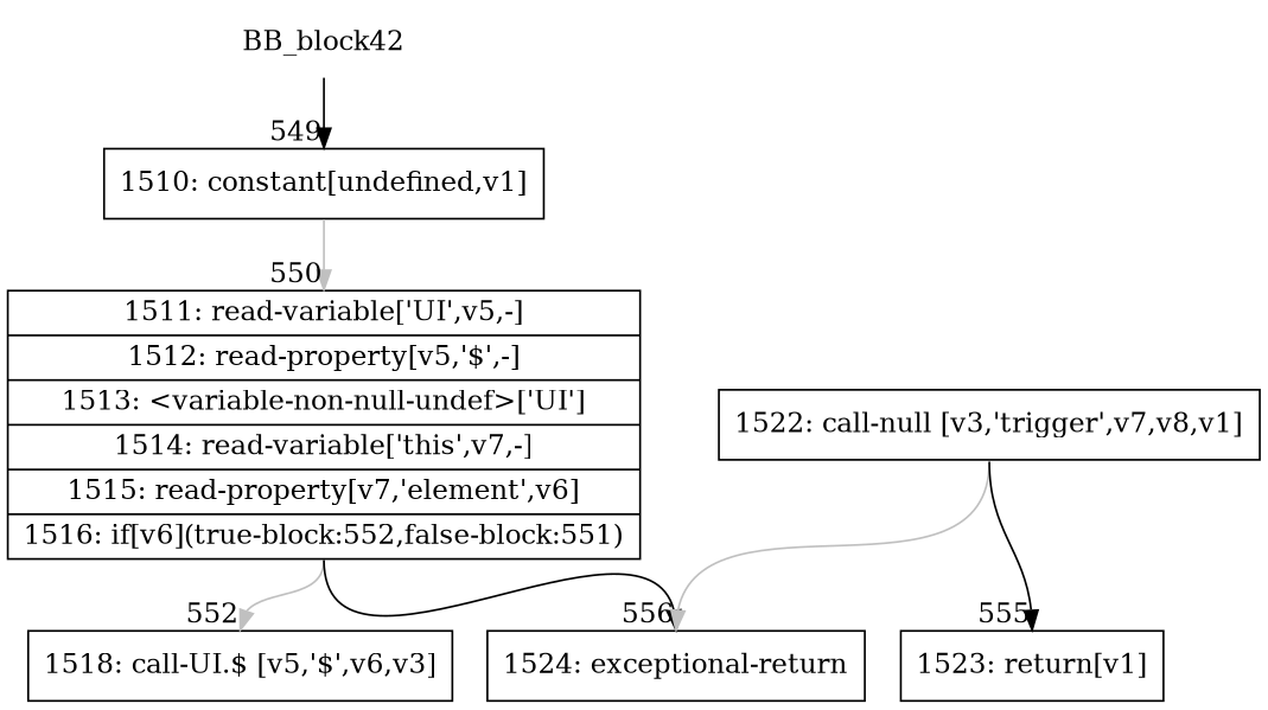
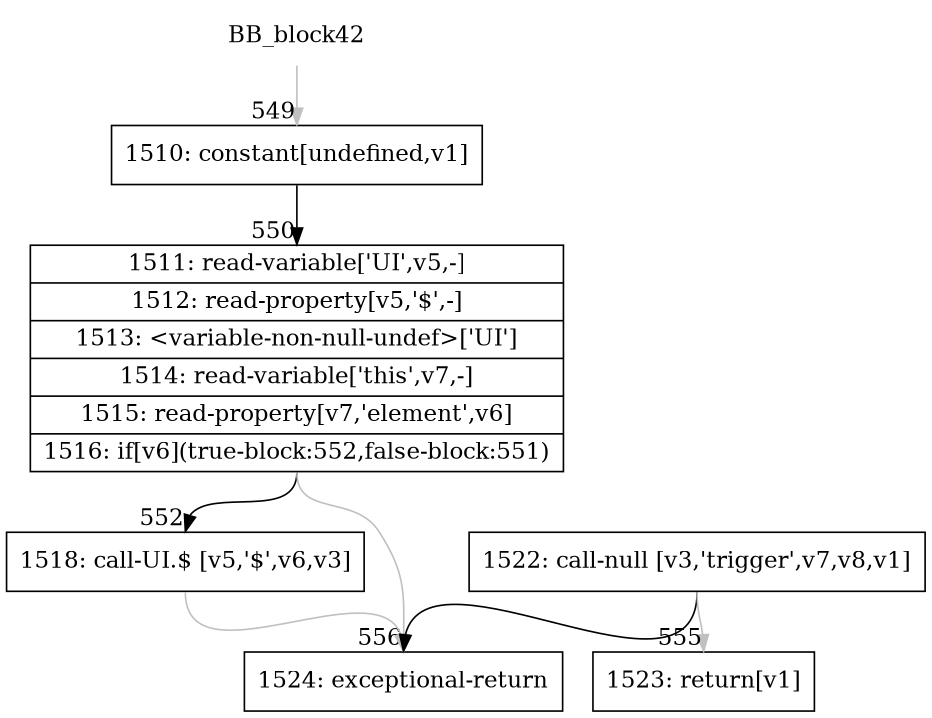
  digraph {
    rankdir=TD
    node [shape=record]
    edge [headport=n tailport=s]
    n1 [label=BB_block42 shape=none]
    n2 [label="{1510: constant[undefined,v1]}"]
    n3 [label="{1511: read-variable['UI',v5,-]|1512: read-property[v5,'$',-]|1513: \<variable-non-null-undef\>['UI']|1514: read-variable['this',v7,-]|1515: read-property[v7,'element',v6]|1516: if[v6](true-block:552,false-block:551)}"]
    n4 [label="{1518: call-UI.$ [v5,'$',v6,v3]}"]
    n5 [label="{1524: exceptional-return}"]
    n6 [label="{1522: call-null [v3,'trigger',v7,v8,v1]}"]
    n7 [label="{1523: return[v1]}"]
-   n1 -> n2 [headlabel="    549"]
-   n2 -> n3 [headlabel="      550" color=gray]
-   n3 -> n4 [headlabel="      552" color=gray]
-   n3 -> n5 [color=black headlabel="      556"]
-   n6 -> n5 [color=gray]
-   n6 -> n7 [headlabel="      555"]
+   n1 -> n2 [headlabel="    549" color=gray]
+   n2 -> n3 [headlabel="      550"]
+   n3 -> n4 [headlabel="      552"]
+   n3 -> n5 [color=gray headlabel="      556"]
+   n4 -> n5 [color=gray]
+   n6 -> n5 [color=black]
+   n6 -> n7 [headlabel="      555" color=gray]
  }
